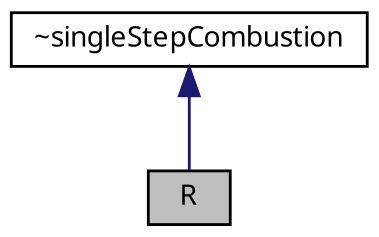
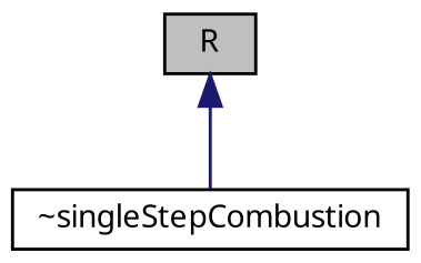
  digraph {
    rankdir=TB
    fontname="Noto Sans"
    node [color=black fontname="Noto Sans" fontsize=10 shape=record]
    n1 [fillcolor=grey75 fontcolor=black height=0.2 label=R style=filled width=0.4]
    n2 [height=0.2 label="~singleStepCombustion" width=0.4]
-   n2 -> n1 [color=midnightblue dir=back fontname="Noto Sans" fontsize=10 labelfontname=Helvetica labelfontsize=10 style=solid]
+   n1 -> n2 [color=midnightblue dir=back fontname="Noto Sans" fontsize=10 labelfontname=Helvetica labelfontsize=10 style=solid]
  }
